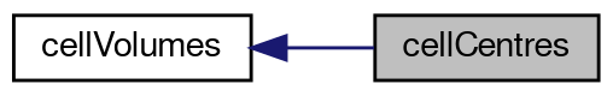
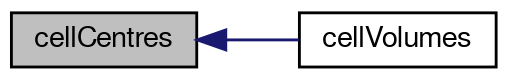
  digraph {
    rankdir=LR
    node [color=black fontname=FreeSans fontsize=10 shape=record]
    n1 [fillcolor=grey75 fontcolor=black height=0.2 label=cellCentres style=filled width=0.4]
    n2 [height=0.2 label=cellVolumes width=0.4]
-   n2 -> n1 [color=midnightblue dir=back fontname=FreeSans fontsize=10 labelfontname=FreeSans labelfontsize=10 style=solid]
+   n1 -> n2 [color=midnightblue dir=back fontname=FreeSans fontsize=10 labelfontname=FreeSans labelfontsize=10 style=solid]
  }
